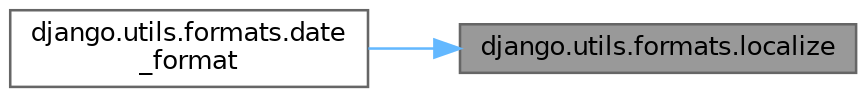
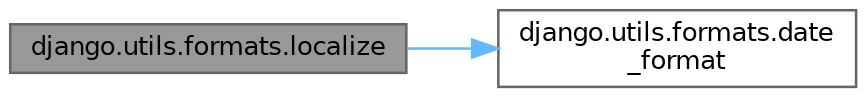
  digraph {
    rankdir=LR
    node [fontname=Helvetica fontsize=10 shape=box style=filled]
    n1 [color=gray40 fillcolor=grey60 fontcolor=black height=0.2 label="django.utils.formats.localize" width=0.4]
    n2 [color=grey40 fillcolor=white height=0.2 label="django.utils.formats.date\l_format" width=0.4]
-   n2 -> n1 [color=steelblue1 fontname=Helvetica fontsize=10 labelfontname=Helvetica labelfontsize=10 style=solid]
+   n1 -> n2 [color=steelblue1 fontname=Helvetica fontsize=10 labelfontname=Helvetica labelfontsize=10 style=solid]
  }
